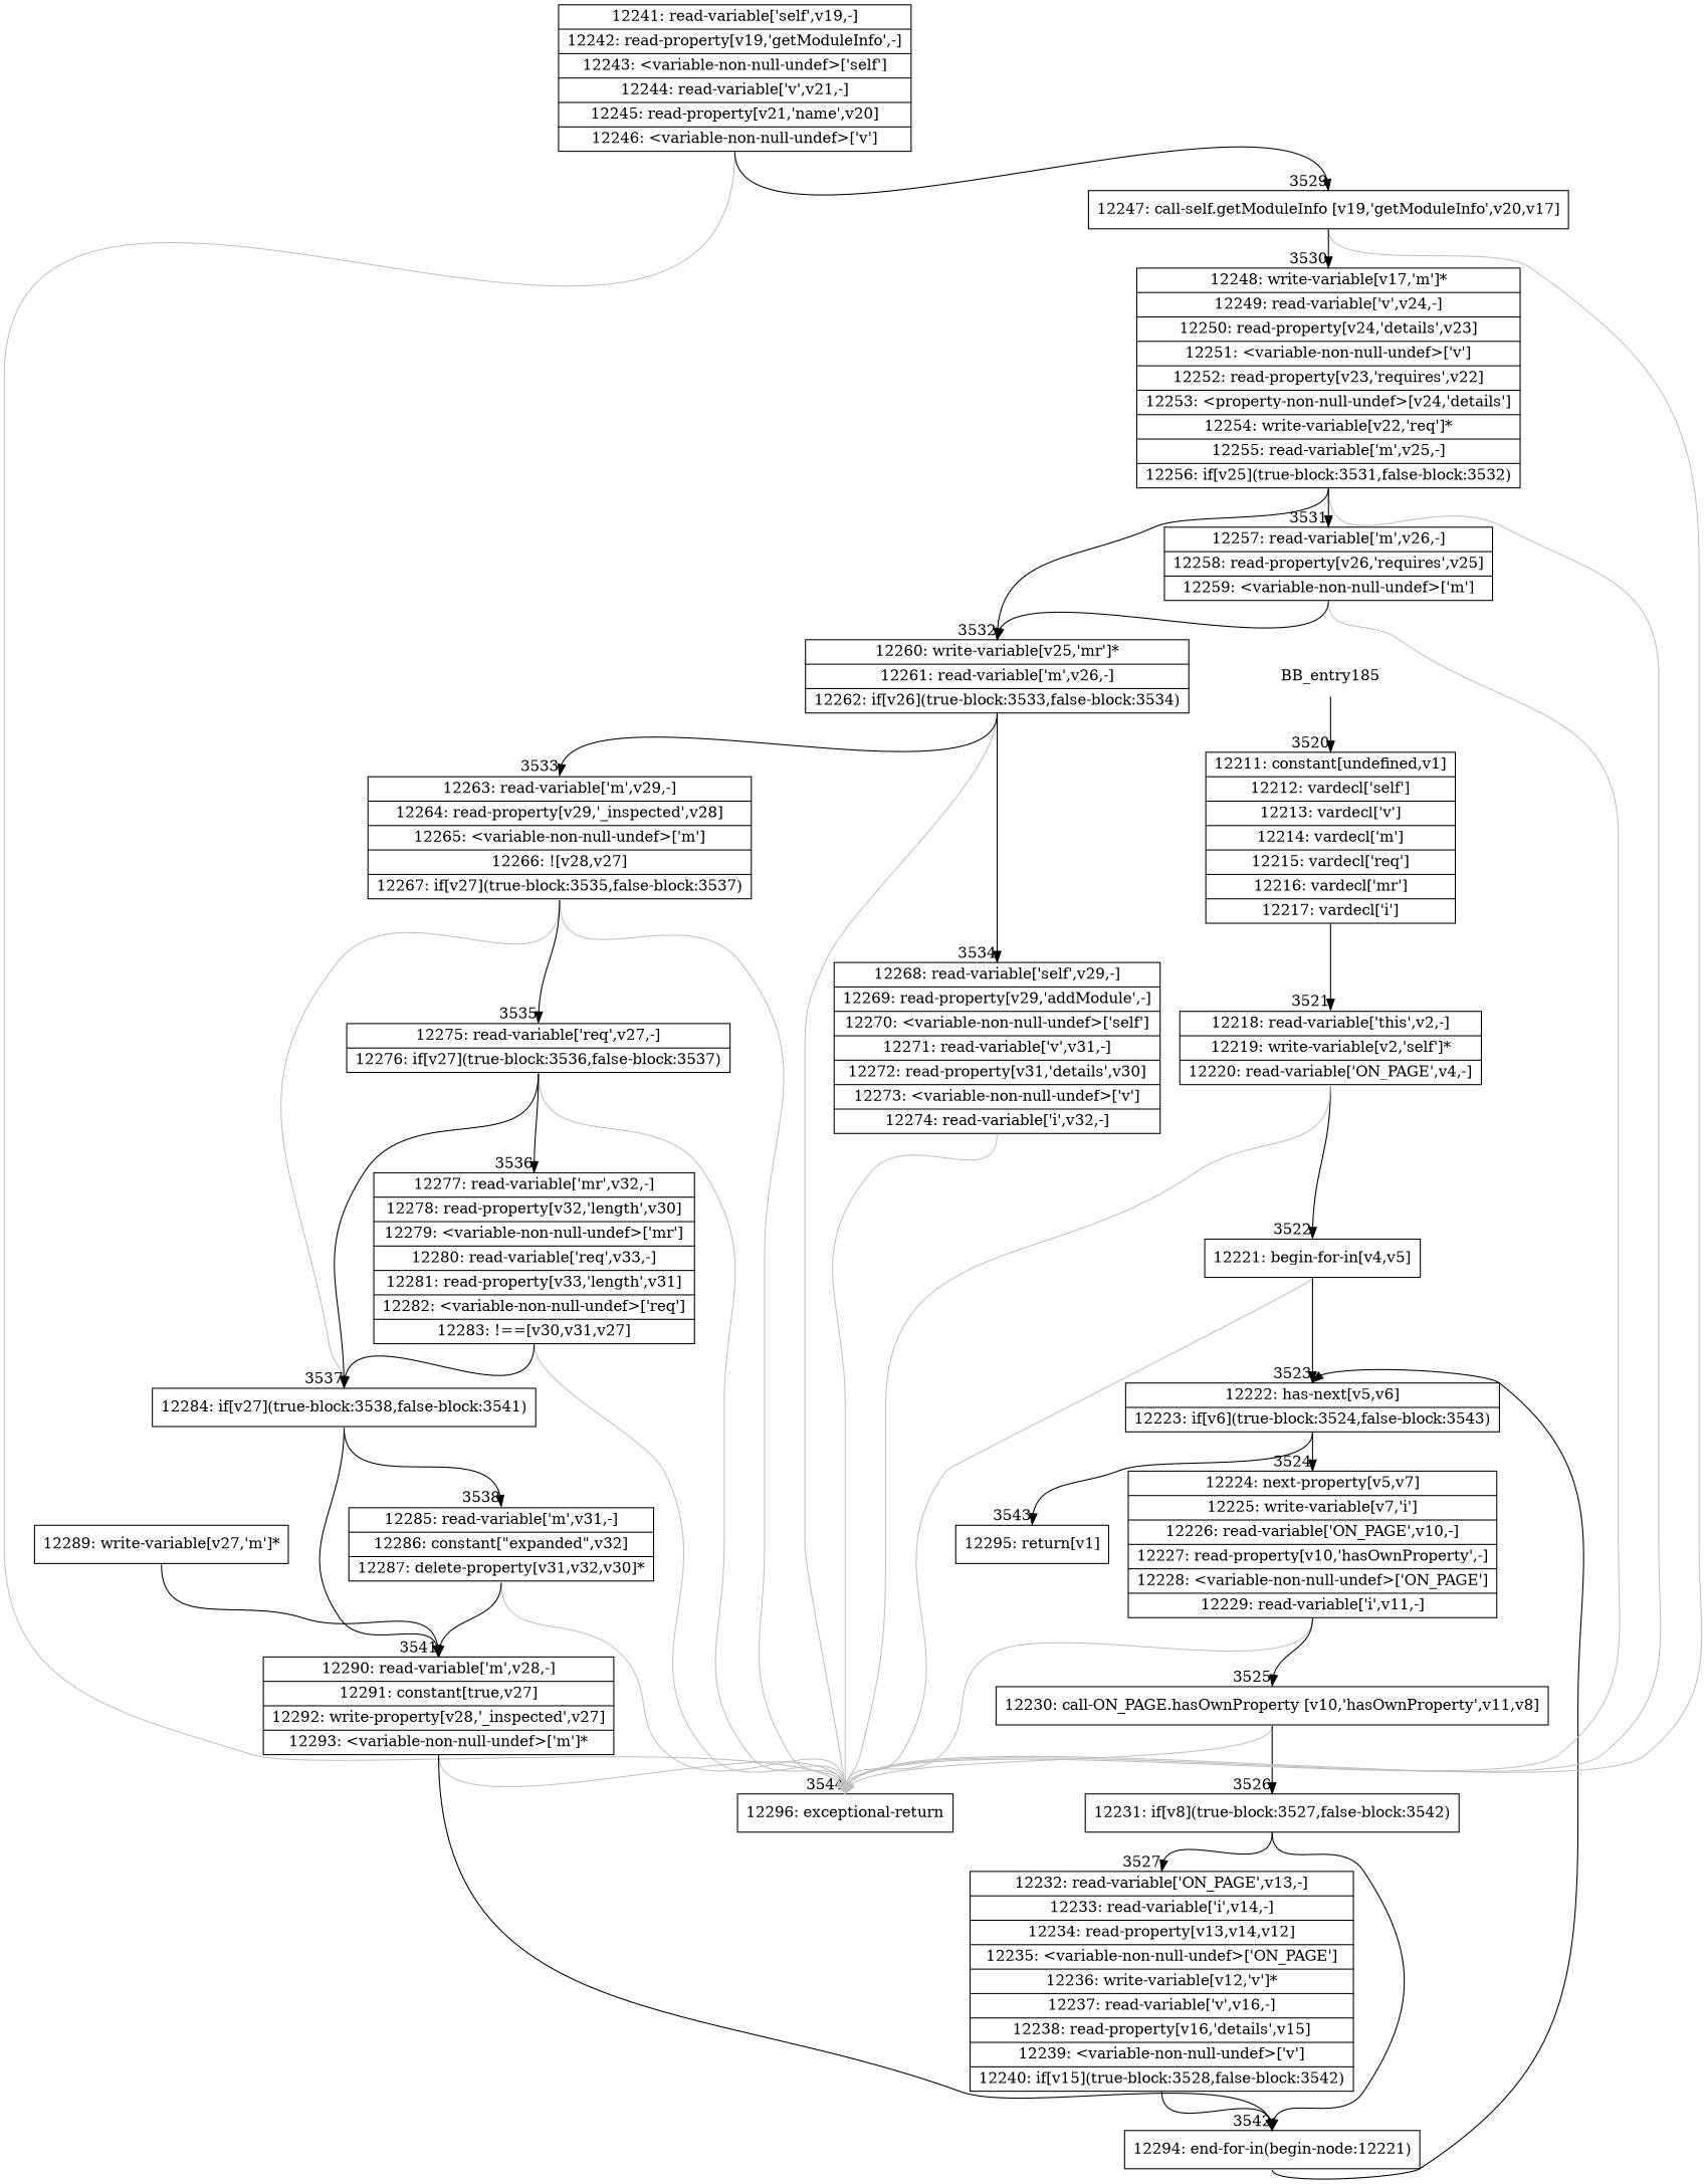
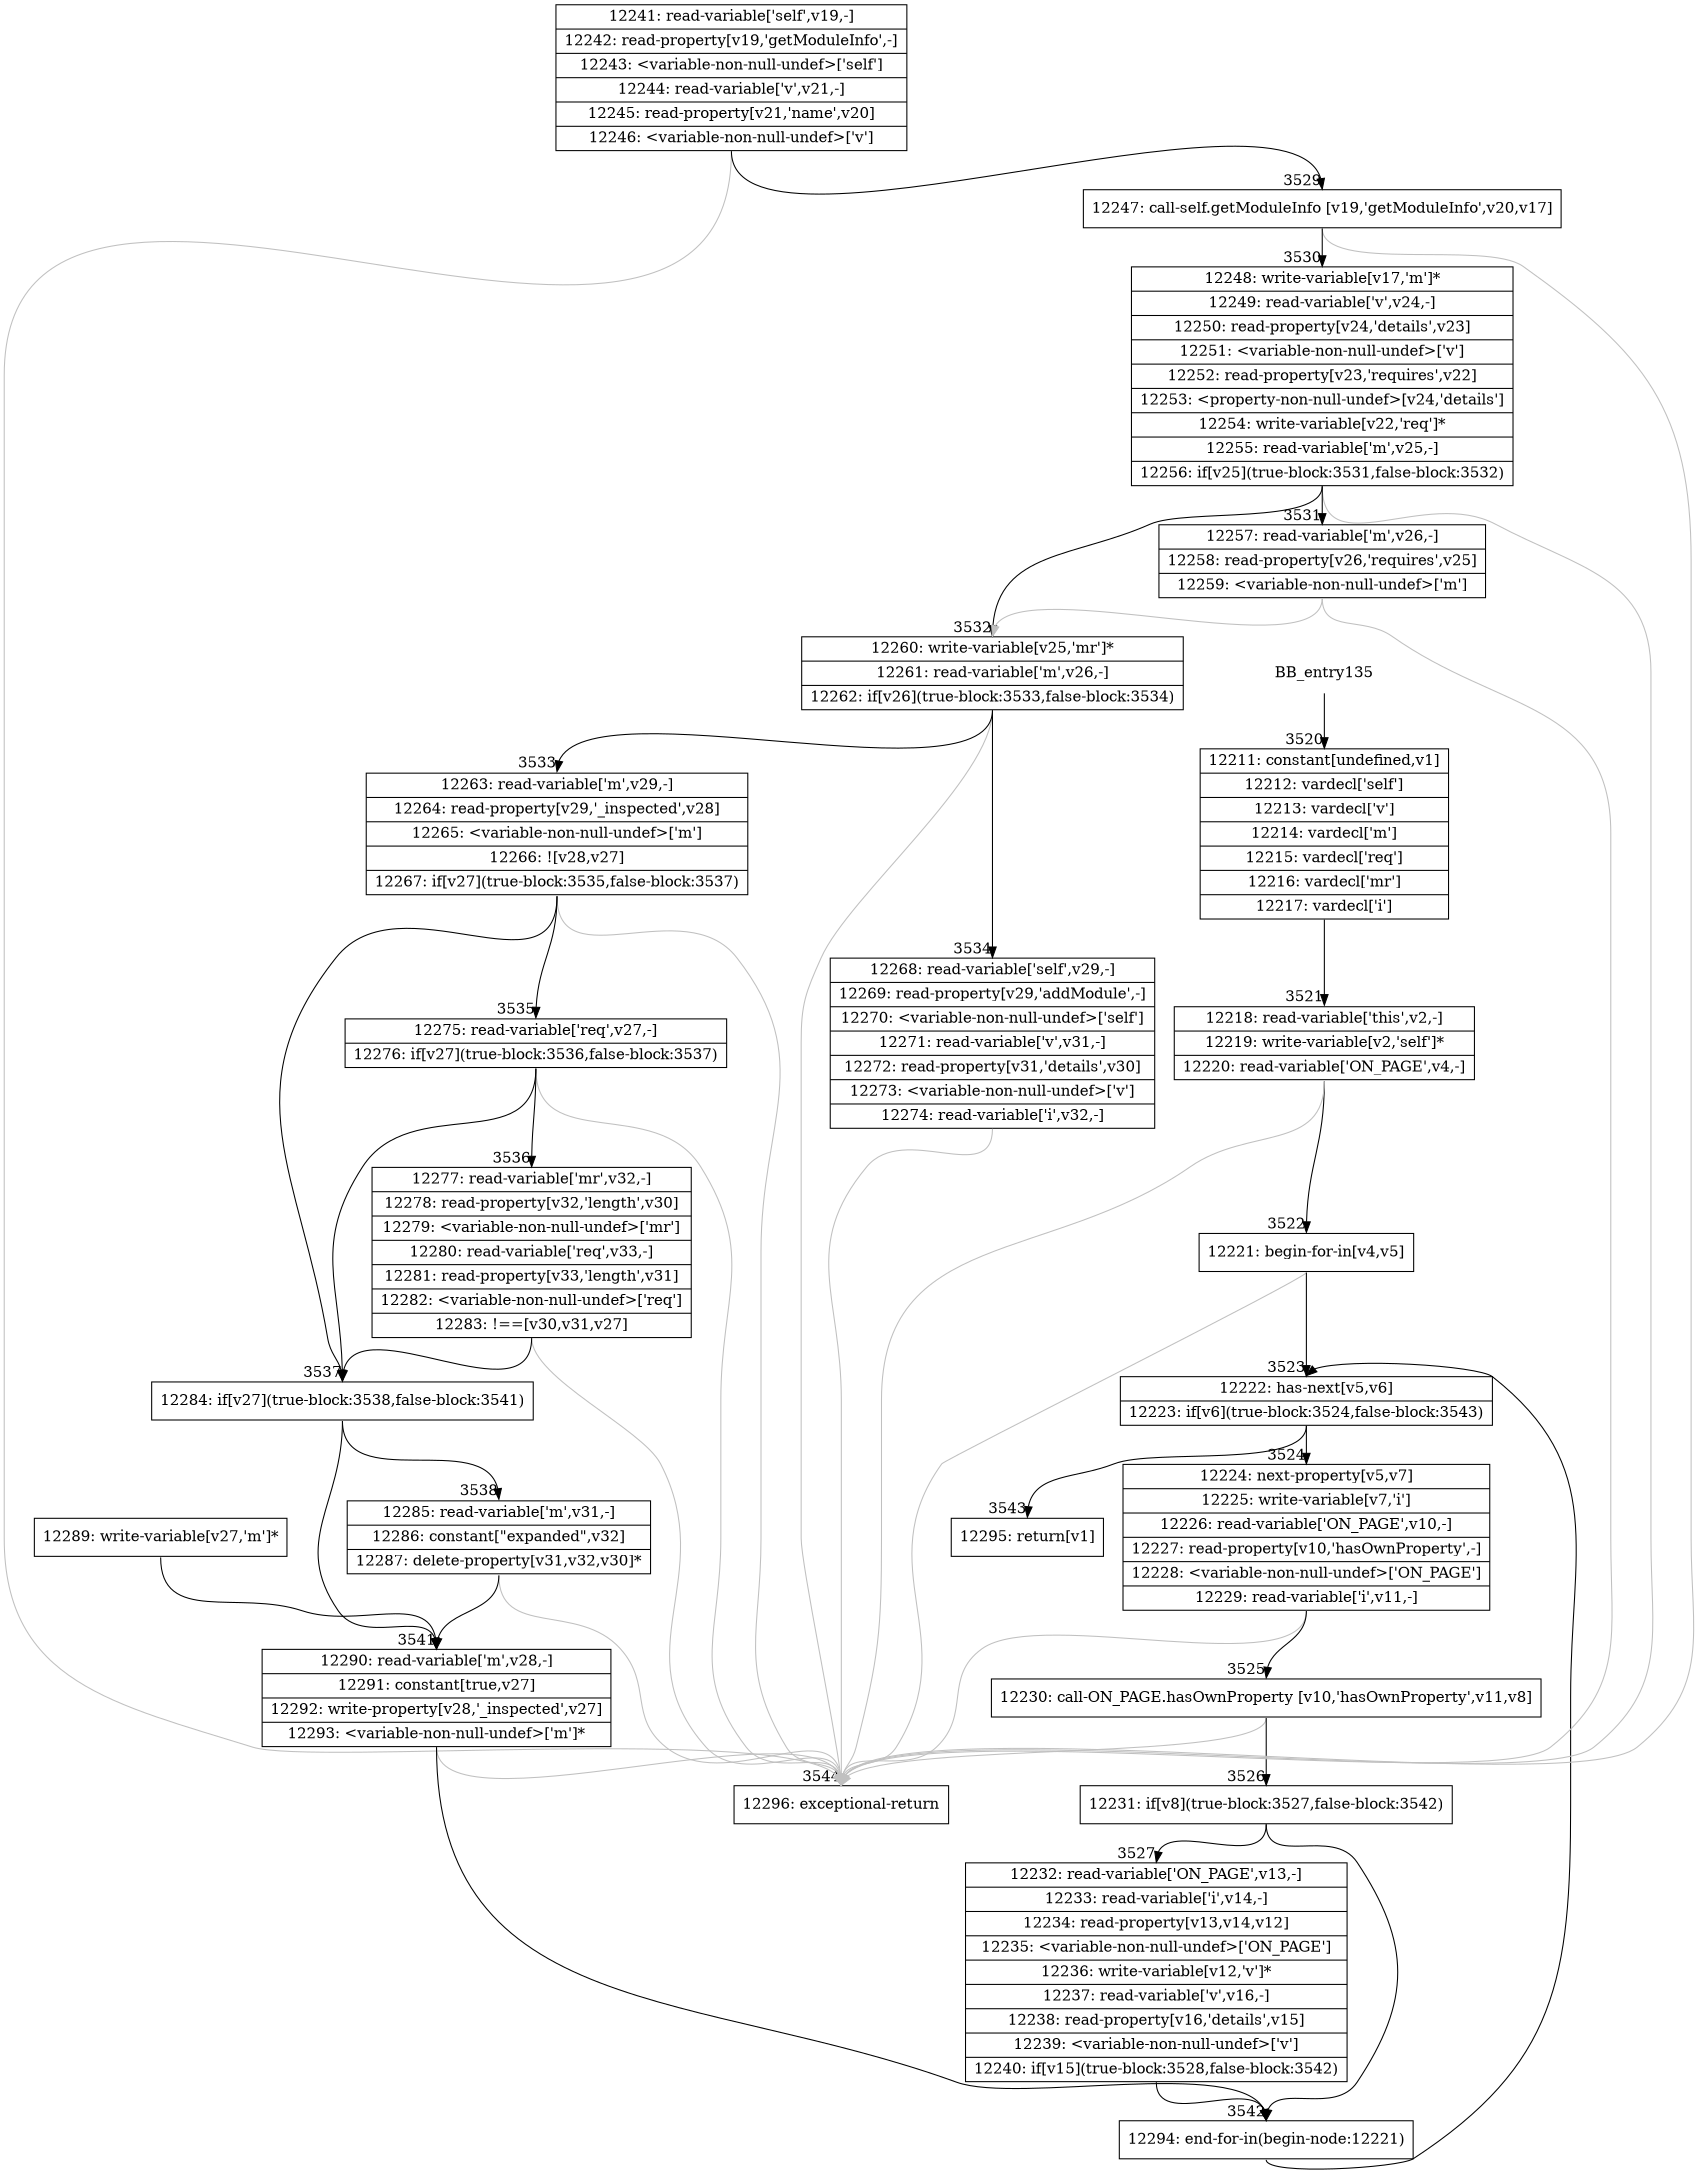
  digraph {
    rankdir=TD
    node [shape=record]
    edge [headport=n tailport=s]
-   BB_entry185 [shape=none]
+   BB_entry185 [shape=none label=BB_entry135]
    n2 [label="{12211: constant[undefined,v1]|12212: vardecl['self']|12213: vardecl['v']|12214: vardecl['m']|12215: vardecl['req']|12216: vardecl['mr']|12217: vardecl['i']}"]
    n3 [label="{12218: read-variable['this',v2,-]|12219: write-variable[v2,'self']*|12220: read-variable['ON_PAGE',v4,-]}"]
    n4 [label="{12221: begin-for-in[v4,v5]}"]
    n5 [label="{12296: exceptional-return}"]
    n6 [label="{12222: has-next[v5,v6]|12223: if[v6](true-block:3524,false-block:3543)}"]
    n7 [label="{12224: next-property[v5,v7]|12225: write-variable[v7,'i']|12226: read-variable['ON_PAGE',v10,-]|12227: read-property[v10,'hasOwnProperty',-]|12228: \<variable-non-null-undef\>['ON_PAGE']|12229: read-variable['i',v11,-]}"]
    n8 [label="{12295: return[v1]}"]
    n9 [label="{12230: call-ON_PAGE.hasOwnProperty [v10,'hasOwnProperty',v11,v8]}"]
    n10 [label="{12231: if[v8](true-block:3527,false-block:3542)}"]
    n11 [label="{12232: read-variable['ON_PAGE',v13,-]|12233: read-variable['i',v14,-]|12234: read-property[v13,v14,v12]|12235: \<variable-non-null-undef\>['ON_PAGE']|12236: write-variable[v12,'v']*|12237: read-variable['v',v16,-]|12238: read-property[v16,'details',v15]|12239: \<variable-non-null-undef\>['v']|12240: if[v15](true-block:3528,false-block:3542)}"]
    n12 [label="{12294: end-for-in(begin-node:12221)}"]
    n13 [label="{12241: read-variable['self',v19,-]|12242: read-property[v19,'getModuleInfo',-]|12243: \<variable-non-null-undef\>['self']|12244: read-variable['v',v21,-]|12245: read-property[v21,'name',v20]|12246: \<variable-non-null-undef\>['v']}"]
    n14 [label="{12247: call-self.getModuleInfo [v19,'getModuleInfo',v20,v17]}"]
    n15 [label="{12248: write-variable[v17,'m']*|12249: read-variable['v',v24,-]|12250: read-property[v24,'details',v23]|12251: \<variable-non-null-undef\>['v']|12252: read-property[v23,'requires',v22]|12253: \<property-non-null-undef\>[v24,'details']|12254: write-variable[v22,'req']*|12255: read-variable['m',v25,-]|12256: if[v25](true-block:3531,false-block:3532)}"]
    n16 [label="{12260: write-variable[v25,'mr']*|12261: read-variable['m',v26,-]|12262: if[v26](true-block:3533,false-block:3534)}"]
    n17 [label="{12257: read-variable['m',v26,-]|12258: read-property[v26,'requires',v25]|12259: \<variable-non-null-undef\>['m']}"]
    n18 [label="{12263: read-variable['m',v29,-]|12264: read-property[v29,'_inspected',v28]|12265: \<variable-non-null-undef\>['m']|12266: ![v28,v27]|12267: if[v27](true-block:3535,false-block:3537)}"]
    n19 [label="{12268: read-variable['self',v29,-]|12269: read-property[v29,'addModule',-]|12270: \<variable-non-null-undef\>['self']|12271: read-variable['v',v31,-]|12272: read-property[v31,'details',v30]|12273: \<variable-non-null-undef\>['v']|12274: read-variable['i',v32,-]}"]
    n20 [label="{12284: if[v27](true-block:3538,false-block:3541)}"]
    n21 [label="{12275: read-variable['req',v27,-]|12276: if[v27](true-block:3536,false-block:3537)}"]
    n22 [label="{12285: read-variable['m',v31,-]|12286: constant[\"expanded\",v32]|12287: delete-property[v31,v32,v30]*}"]
    n23 [label="{12290: read-variable['m',v28,-]|12291: constant[true,v27]|12292: write-property[v28,'_inspected',v27]|12293: \<variable-non-null-undef\>['m']*}"]
    n24 [label="{12277: read-variable['mr',v32,-]|12278: read-property[v32,'length',v30]|12279: \<variable-non-null-undef\>['mr']|12280: read-variable['req',v33,-]|12281: read-property[v33,'length',v31]|12282: \<variable-non-null-undef\>['req']|12283: !==[v30,v31,v27]}"]
    n25 [label="{12289: write-variable[v27,'m']*}"]
    BB_entry185 -> n2 [headlabel="    3520"]
    n2 -> n3 [headlabel="      3521"]
    n3 -> n4 [headlabel="      3522"]
    n3 -> n5 [color=gray headlabel="      3544"]
    n4 -> n5 [color=gray]
    n4 -> n6 [headlabel="      3523"]
    n6 -> n7 [headlabel="      3524"]
    n6 -> n8 [headlabel="      3543"]
    n7 -> n5 [color=gray]
    n7 -> n9 [headlabel="      3525"]
    n9 -> n5 [color=gray]
    n9 -> n10 [headlabel="      3526"]
    n10 -> n11 [headlabel="      3527"]
    n10 -> n12 [headlabel="      3542"]
    n11 -> n12
    n12 -> n6
    n13 -> n5 [color=gray]
    n13 -> n14 [headlabel="      3529"]
    n14 -> n5 [color=gray]
    n14 -> n15 [headlabel="      3530"]
    n15 -> n5 [color=gray]
    n15 -> n16 [headlabel="      3532"]
    n15 -> n17 [headlabel="      3531"]
    n16 -> n5 [color=gray]
    n16 -> n18 [headlabel="      3533"]
    n16 -> n19 [headlabel="      3534"]
    n17 -> n5 [color=gray]
-   n17 -> n16
+   n17 -> n16 [color=gray]
    n18 -> n5 [color=gray]
-   n18 -> n20 [headlabel="      3537" color=gray]
+   n18 -> n20 [headlabel="      3537"]
    n18 -> n21 [headlabel="      3535"]
    n19 -> n5 [color=gray]
    n20 -> n22 [headlabel="      3538"]
    n20 -> n23 [headlabel="      3541"]
    n21 -> n5 [color=gray]
    n21 -> n20
    n21 -> n24 [headlabel="      3536"]
    n22 -> n5 [color=gray]
    n22 -> n23
    n23 -> n5 [color=gray]
    n23 -> n12
    n24 -> n5 [color=gray]
    n24 -> n20
    n25 -> n23
  }
